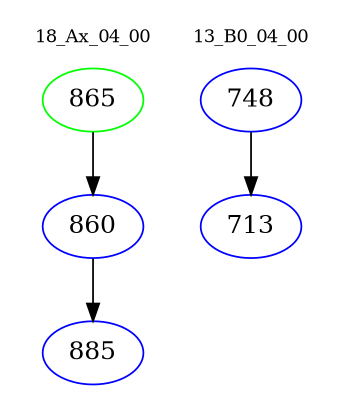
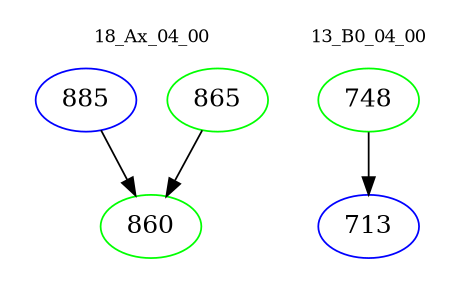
  digraph {
    node [color=blue]
    edge [color=black]
    n1 [color=green label=865]
-   n2 [label=860]
+   n2 [color=green label=860]
    n3 [label=885]
-   n4 [label=748]
+   n4 [color=green label=748]
    n5 [label=713]
    subgraph cluster_1 {
      color=white
      fontsize=10
      label="18_Ax_04_00"
      n1
      n2
      n3
    }
    subgraph cluster_2 {
      color=white
      fontsize=10
      label="13_B0_04_00"
      n4
      n5
    }
    n1 -> n2
-   n2 -> n3
+   n3 -> n2
    n4 -> n5
  }
